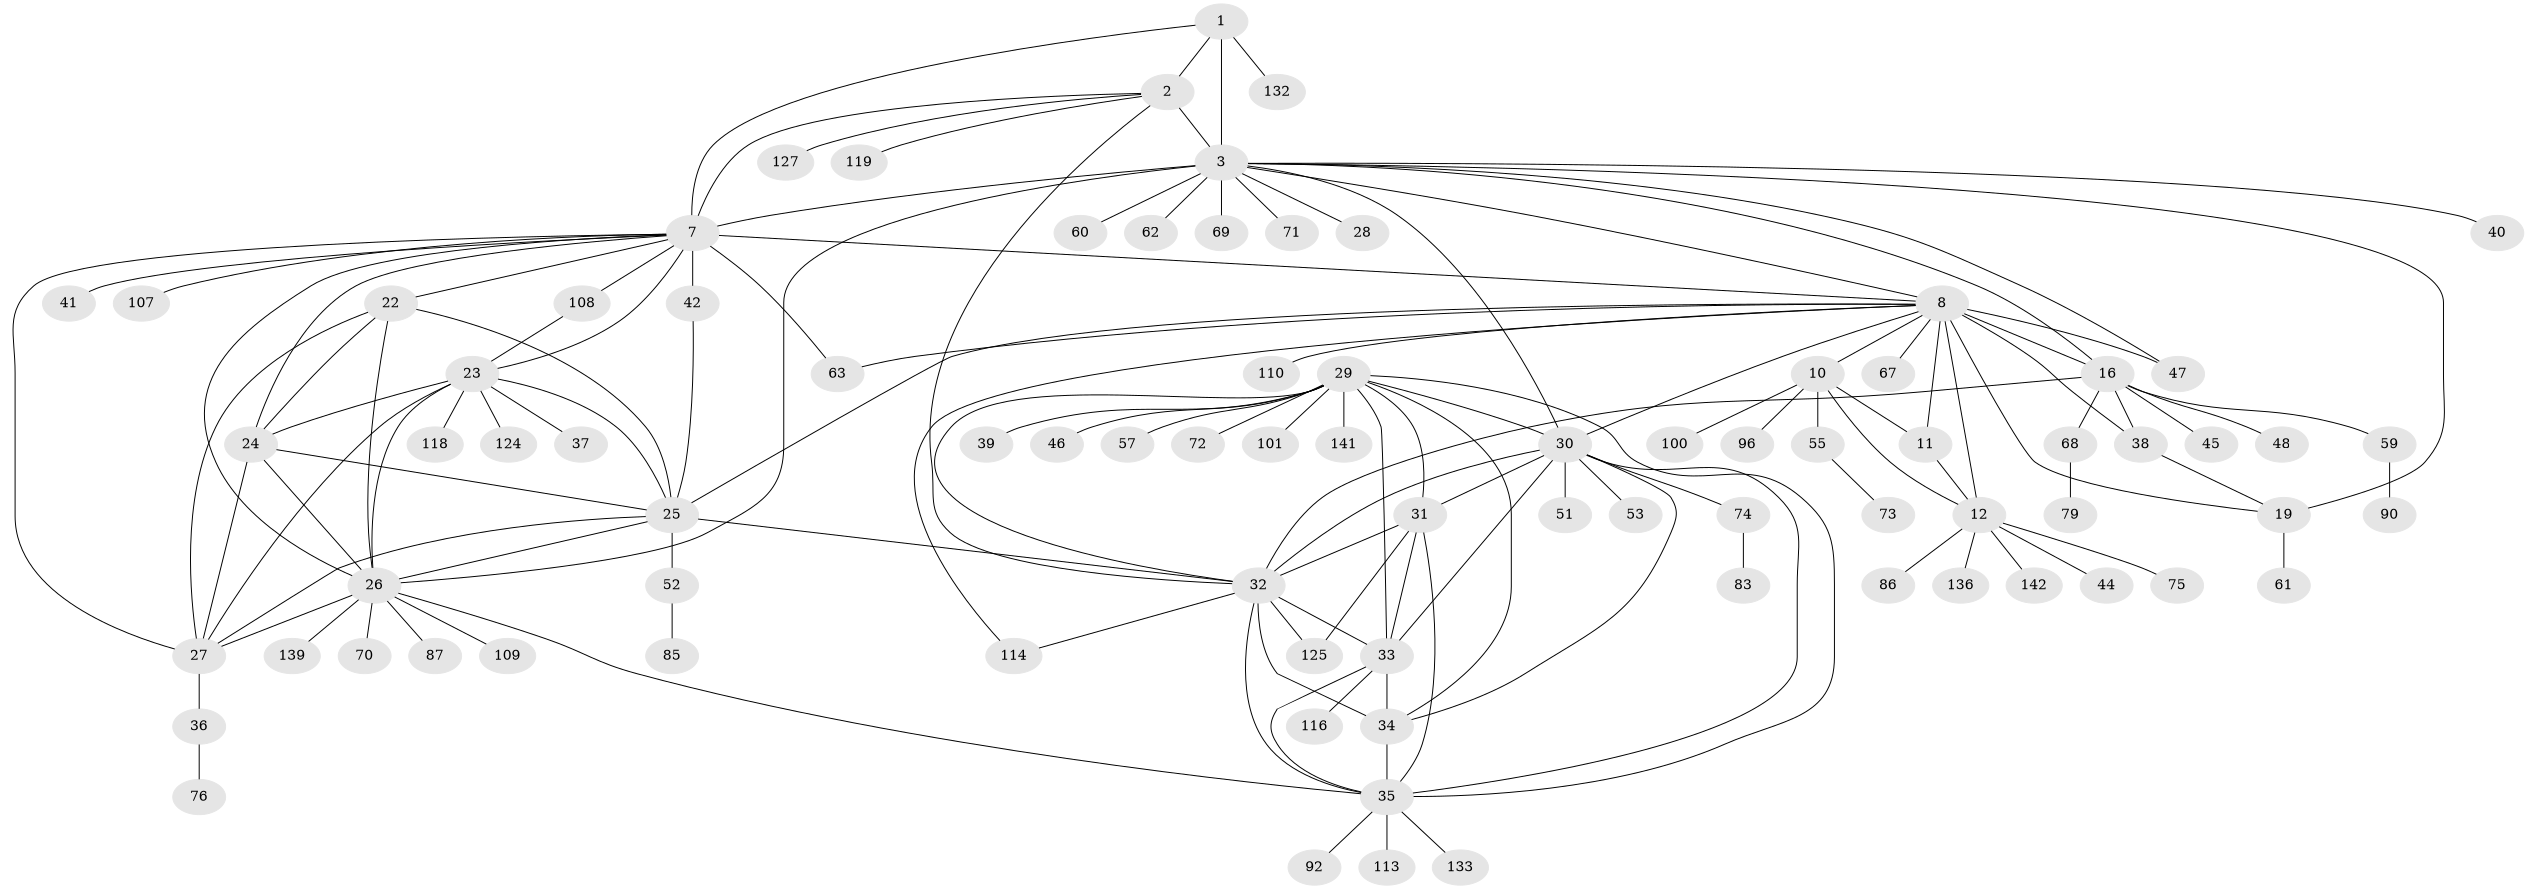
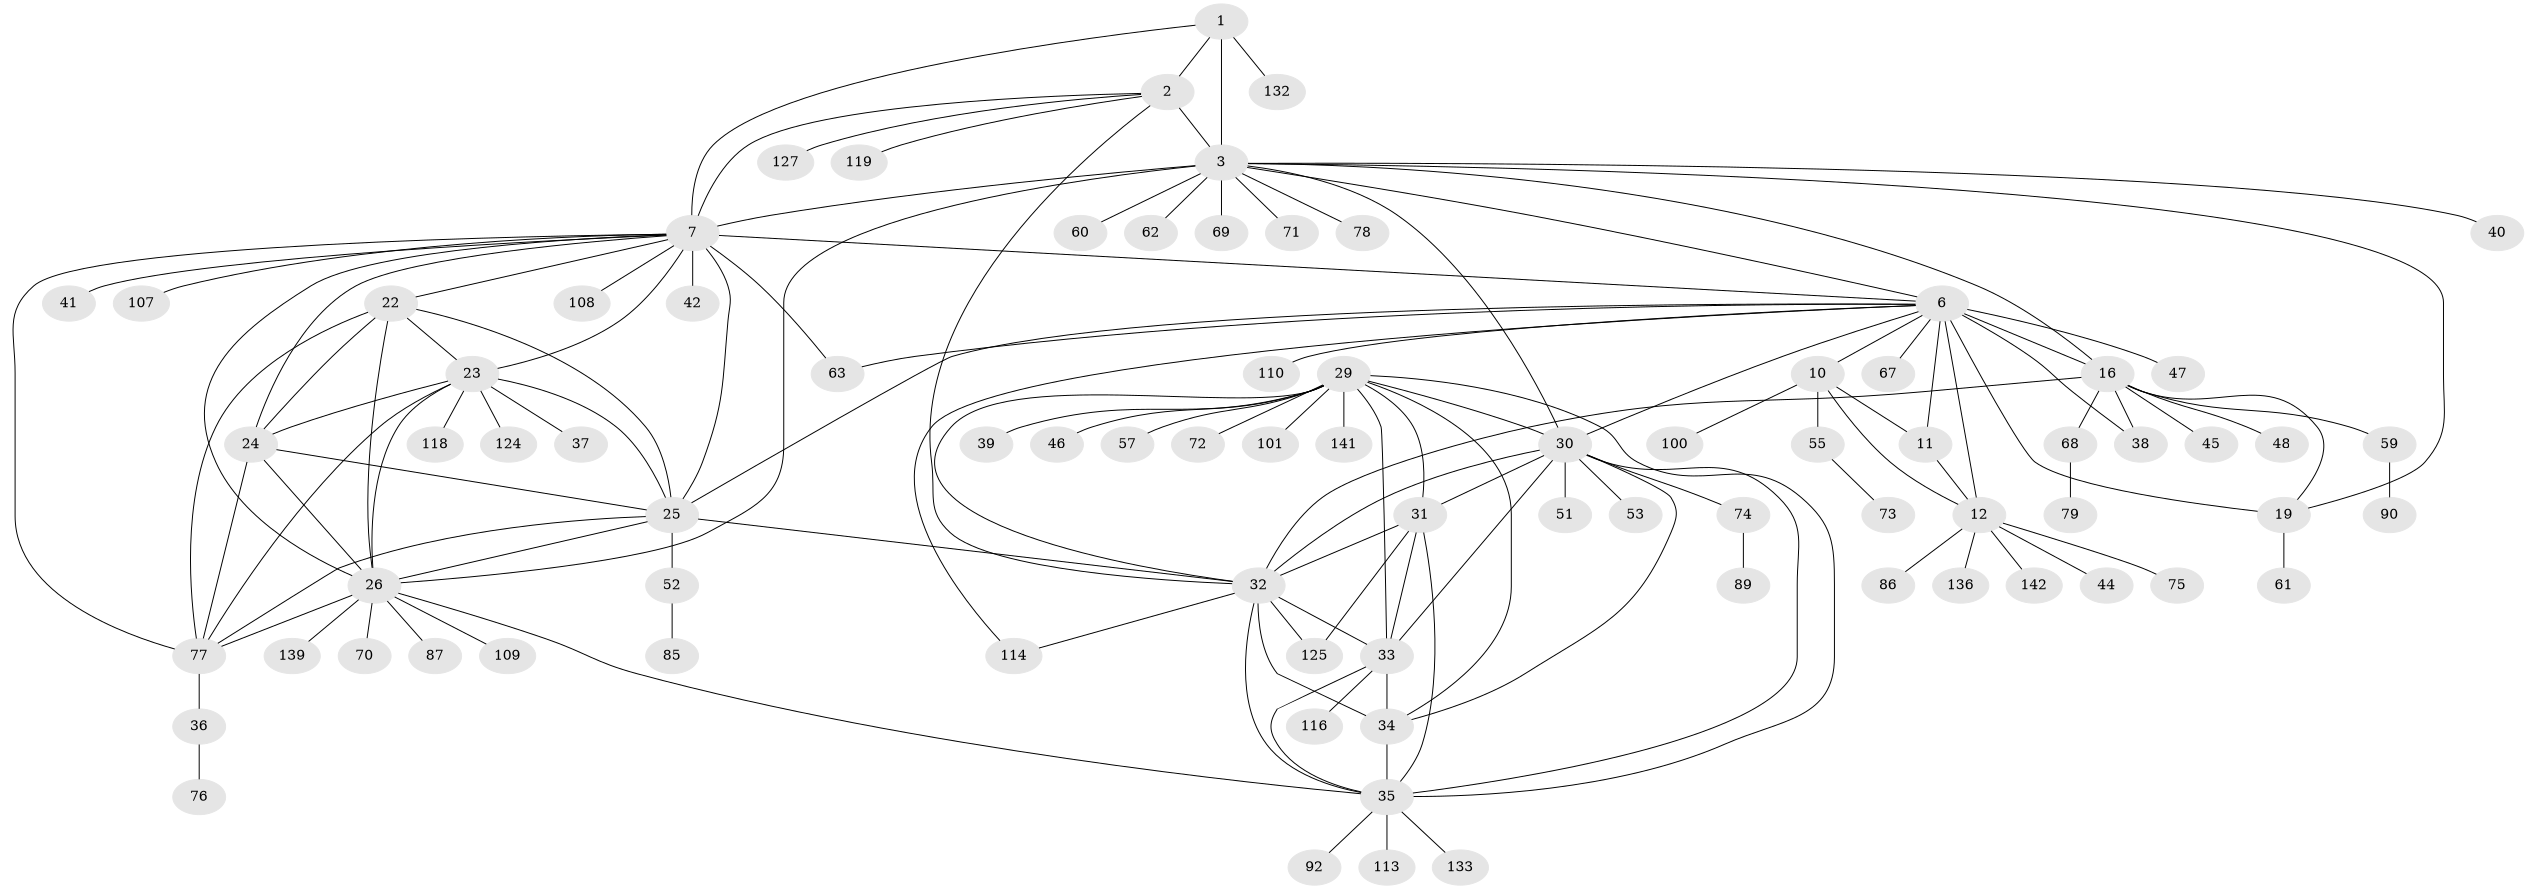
  graph {
    node [color=gray90 style=filled]
    1
    2
    3 [super="+143+104+4+5"]
    7 [super="+66+28+105"]
    132
    32
    119
    127
-   8 [super="+13+9+49"]
+   8 [super="+13+9+49" label=6]
    16 [super="+17+138+134+18"]
    19
    26
    30 [super="+95"]
    40
    47 [super="+102"]
    60 [super="+117+129"]
    62
    69
    71
-   78 [label=28]
+   78
    22 [super="+99"]
    23
    24 [super="+43+50"]
    25 [super="+120"]
-   27 [super="+77"]
+   27 [super="+77" label=77]
    41
    42
    63 [super="+97"]
    107
    108
    114 [super="+126"]
    35
    33
    34
    125
    10
    11 [super="+93+64"]
    12 [super="+14"]
    38
    67 [super="+128"]
    110
    45
    48 [super="+115"]
    59
    68
    61
    70
    87
    109
    139
    31 [super="+135"]
    51
    53
    74
    37
    118
    124
    52
    36
    55
-   96
    100
    44
    75
    86
    136
    142
    73
    90
    79
    85
    92
    113 [super="+131"]
    133
    76
    29
    39
    46
    57
    72
    101 [super="+121"]
    141
    116
-   89 [label=83]
+   89
    1 -- 2
    1 -- 3 [weight=4]
    1 -- 7
    1 -- 132
    2 -- 3 [weight=4]
    2 -- 7
    2 -- 32
    2 -- 119
    2 -- 127
    3 -- 7 [weight=4]
    3 -- 8 [weight=2]
    3 -- 16 [weight=4]
    3 -- 19
    3 -- 26
    3 -- 30
    3 -- 40
-   3 -- 47
    3 -- 60
    3 -- 62
    3 -- 69
    3 -- 71
    3 -- 78
    7 -- 8
    7 -- 26
    7 -- 22
    7 -- 23
    7 -- 24
-   42 -- 25
+   7 -- 25
    7 -- 27
    7 -- 41
    7 -- 42
    7 -- 63
    7 -- 107
    7 -- 108
    32 -- 114
    32 -- 35
    32 -- 33
    32 -- 34
    32 -- 125
    8 -- 16 [weight=4]
    8 -- 19
    8 -- 30
    8 -- 47
    8 -- 25
    8 -- 63
    8 -- 114
    8 -- 10 [weight=3]
    8 -- 11 [weight=3]
    8 -- 12 [weight=6]
    8 -- 38
    8 -- 67
    8 -- 110
    16 -- 32
-   38 -- 19 [weight=4]
+   16 -- 19 [weight=4]
    16 -- 38
    16 -- 45
    16 -- 48
    16 -- 59
    16 -- 68
    19 -- 61
    26 -- 27
    26 -- 35
    26 -- 70
    26 -- 87
    26 -- 109
    26 -- 139
    30 -- 32
    30 -- 35
    30 -- 33
    30 -- 34
    30 -- 31
    30 -- 51
    30 -- 53
    30 -- 74
    22 -- 26
-   108 -- 23
+   22 -- 23
    22 -- 24
    22 -- 25
    22 -- 27
    23 -- 26
    23 -- 24
    23 -- 25
    23 -- 27
    23 -- 37
    23 -- 118
    23 -- 124
    24 -- 26
    24 -- 25
    24 -- 27
    25 -- 32
    25 -- 26
    25 -- 27
    25 -- 52
    27 -- 36
    35 -- 92
    35 -- 113
    35 -- 133
    33 -- 35
    33 -- 34
    33 -- 116
    34 -- 35
    10 -- 11
    10 -- 12 [weight=2]
    10 -- 55
-   10 -- 96
    10 -- 100
    11 -- 12 [weight=2]
    12 -- 44
    12 -- 75
    12 -- 86
    12 -- 136
    12 -- 142
    59 -- 90
    68 -- 79
    31 -- 32
    31 -- 35
    31 -- 33
    31 -- 125
    74 -- 89
    52 -- 85
    36 -- 76
    55 -- 73
    29 -- 32
    29 -- 30
    29 -- 35
    29 -- 33
    29 -- 34
    29 -- 31
    29 -- 39
    29 -- 46
    29 -- 57
    29 -- 72
    29 -- 101
    29 -- 141
  }
